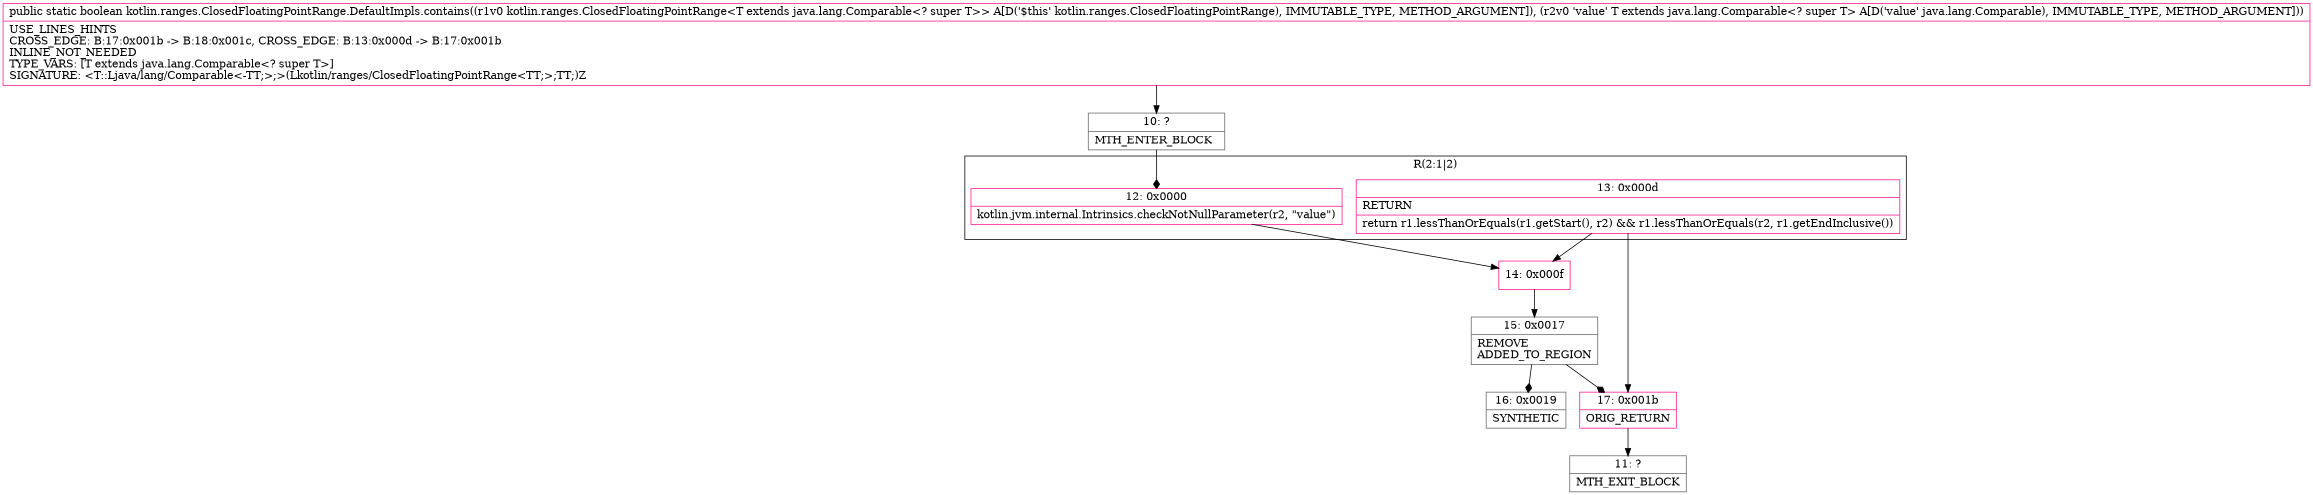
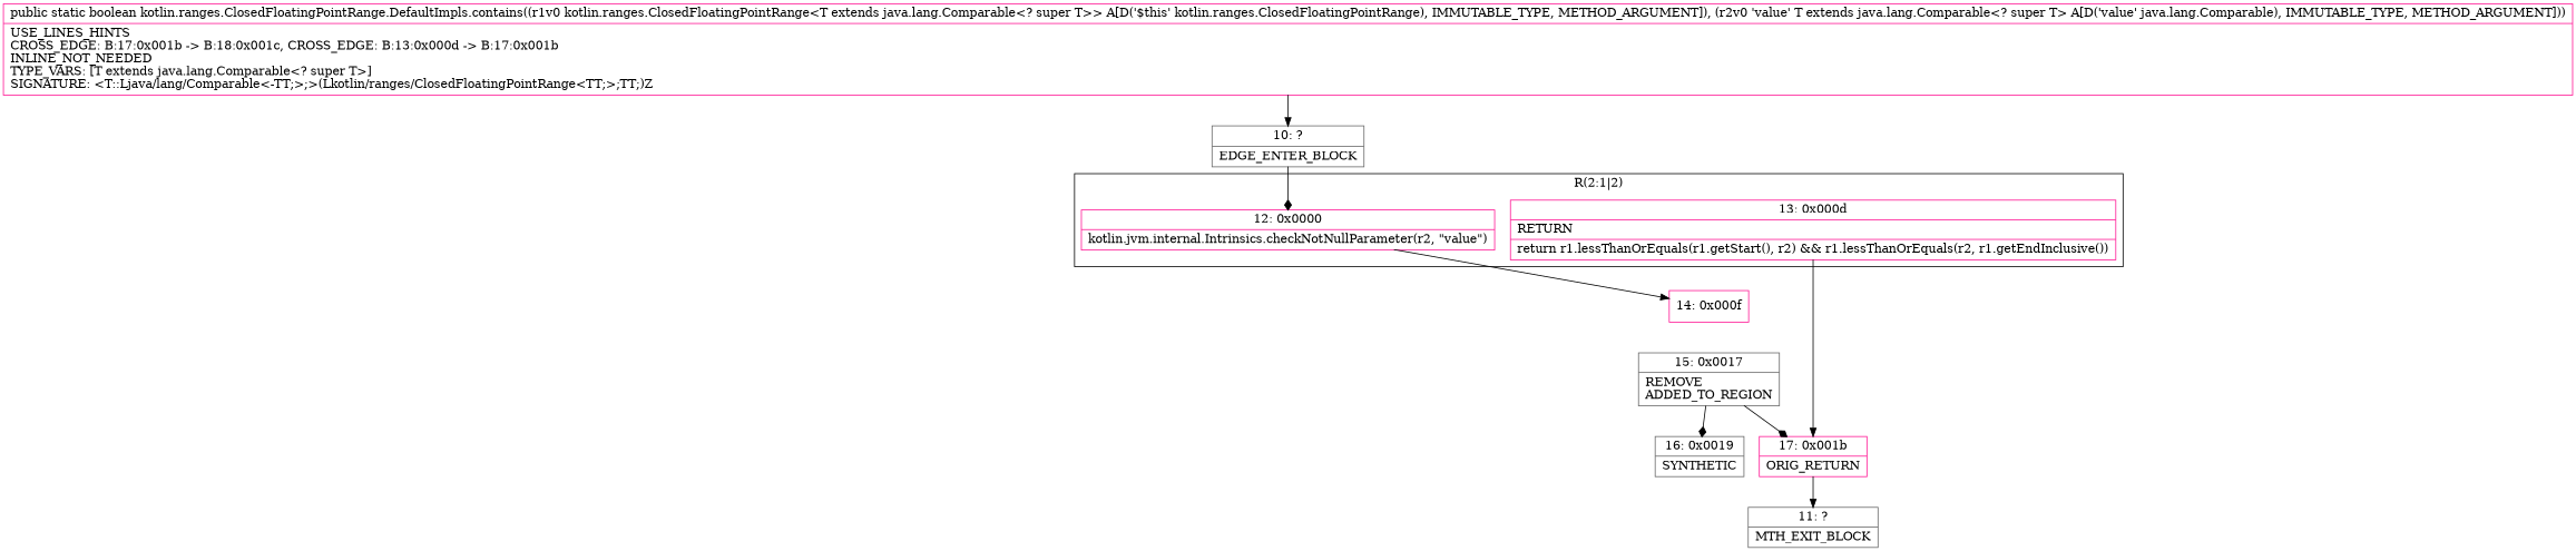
  digraph {
    node [color=deeppink shape=record]
    edge [arrowhead=normal]
    n1 [label="{12\:\ 0x0000|kotlin.jvm.internal.Intrinsics.checkNotNullParameter(r2, \"value\")\l}"]
    n2 [label="{13\:\ 0x000d|RETURN\l|return r1.lessThanOrEquals(r1.getStart(), r2) && r1.lessThanOrEquals(r2, r1.getEndInclusive())\l}"]
    n3 [label="{14\:\ 0x000f}"]
    n4 [label="{17\:\ 0x001b|ORIG_RETURN\l}"]
    n5 [color=gray40 label="{15\:\ 0x0017|REMOVE\lADDED_TO_REGION\l}"]
    n6 [color=gray40 label="{11\:\ ?|MTH_EXIT_BLOCK\l}"]
-   n7 [color=gray40 label="{10\:\ ?|MTH_ENTER_BLOCK\l}"]
+   n7 [color=gray40 label="{10\:\ ?|EDGE_ENTER_BLOCK\l}"]
    n8 [color=gray40 label="{16\:\ 0x0019|SYNTHETIC\l}"]
    n9 [label="{public static boolean kotlin.ranges.ClosedFloatingPointRange.DefaultImpls.contains((r1v0 kotlin.ranges.ClosedFloatingPointRange\<T extends java.lang.Comparable\<? super T\>\> A[D('$this' kotlin.ranges.ClosedFloatingPointRange), IMMUTABLE_TYPE, METHOD_ARGUMENT]), (r2v0 'value' T extends java.lang.Comparable\<? super T\> A[D('value' java.lang.Comparable), IMMUTABLE_TYPE, METHOD_ARGUMENT]))  | USE_LINES_HINTS\lCROSS_EDGE: B:17:0x001b \-\> B:18:0x001c, CROSS_EDGE: B:13:0x000d \-\> B:17:0x001b\lINLINE_NOT_NEEDED\lTYPE_VARS: [T extends java.lang.Comparable\<? super T\>]\lSIGNATURE: \<T::Ljava\/lang\/Comparable\<\-TT;\>;\>(Lkotlin\/ranges\/ClosedFloatingPointRange\<TT;\>;TT;)Z\l}"]
    subgraph cluster_1 {
      label="R(2:1|2)"
      n1
      n2
    }
    n1 -> n3
-   n2 -> n3
    n2 -> n4
-   n3 -> n5
    n4 -> n6
    n5 -> n4 [arrowhead=diamond]
    n5 -> n8 [arrowhead=diamond]
    n7 -> n1 [arrowhead=diamond]
    n9 -> n7
  }
